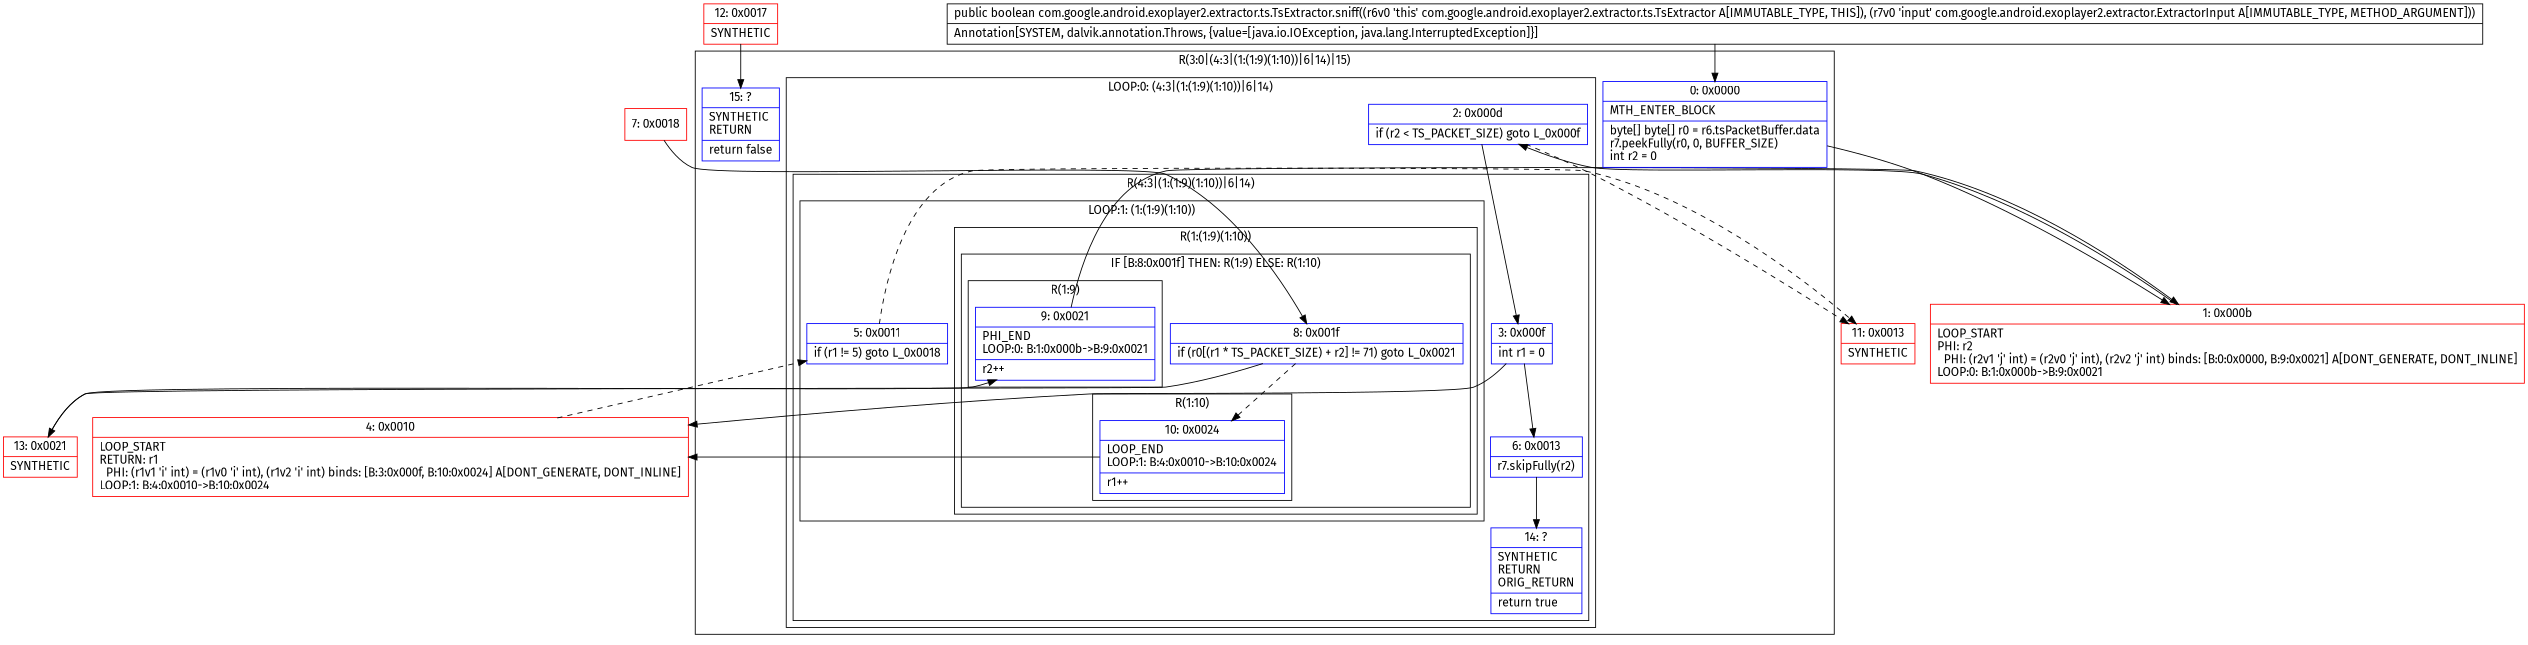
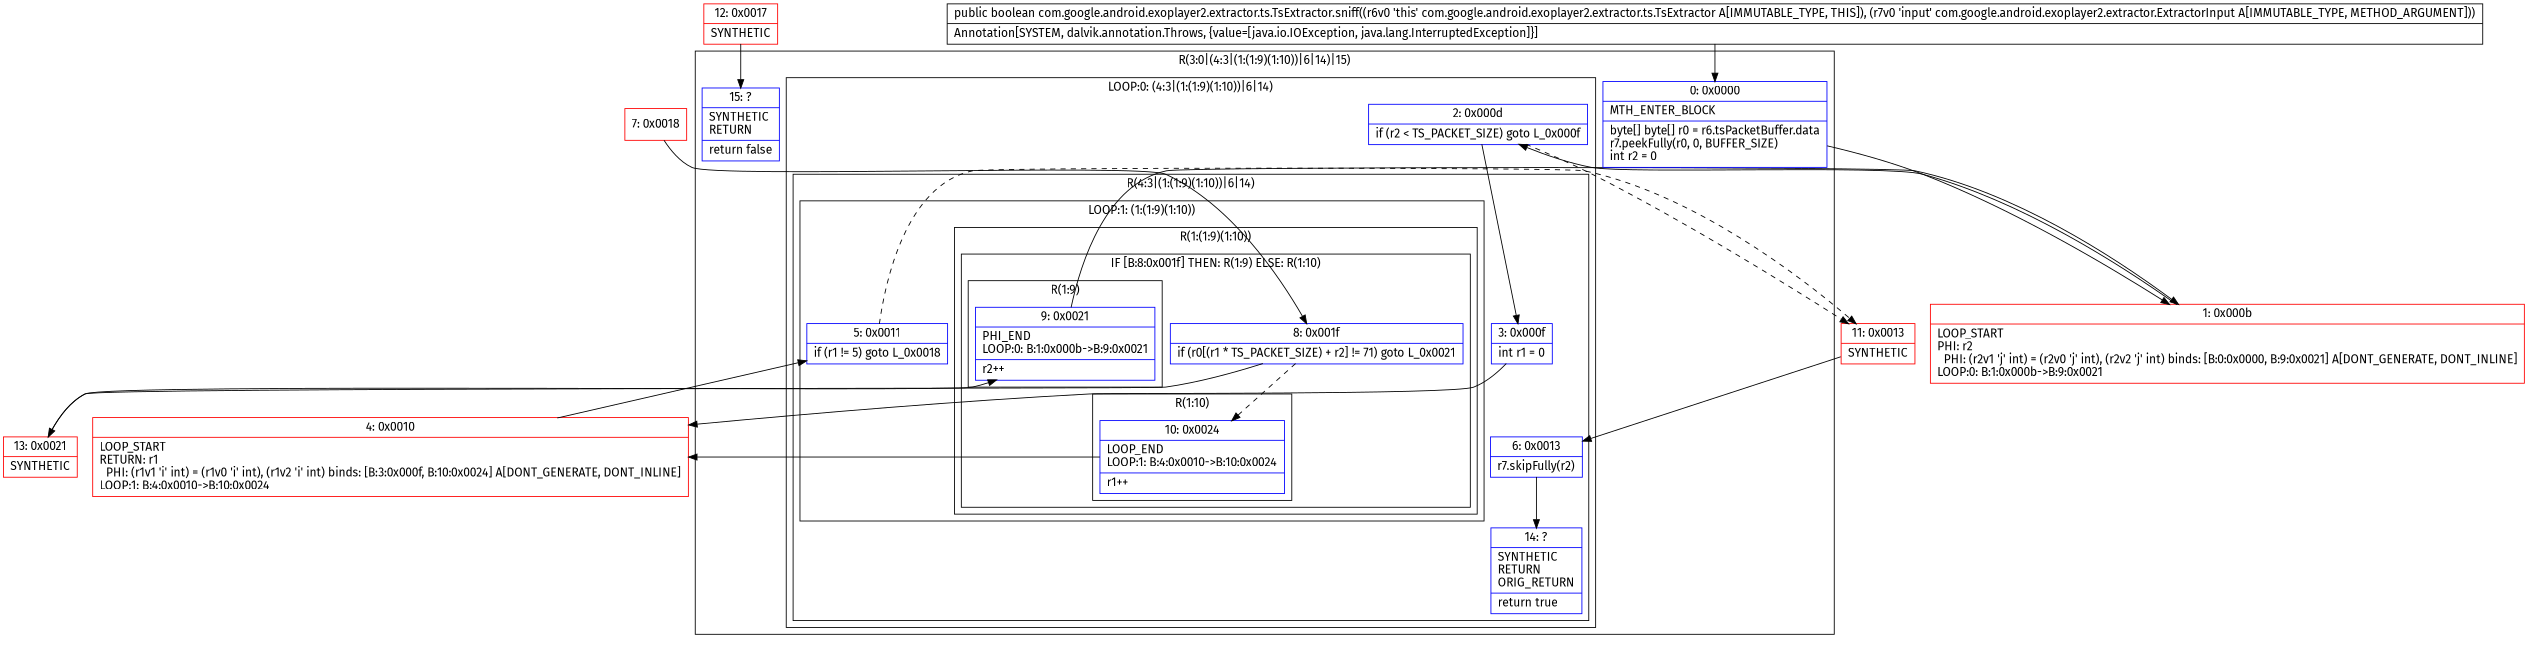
  digraph {
    fontname="Fira Sans"
    node [color=blue fontname="Fira Sans" shape=record]
    edge [fontname="Fira Sans"]
    n1 [label="{9\:\ 0x0021|PHI_END\lLOOP:0: B:1:0x000b\-\>B:9:0x0021\l|r2++\l}"]
    n2 [label="{10\:\ 0x0024|LOOP_END\lLOOP:1: B:4:0x0010\-\>B:10:0x0024\l|r1++\l}"]
    n3 [label="{8\:\ 0x001f|if (r0[(r1 * TS_PACKET_SIZE) + r2] != 71) goto L_0x0021\l}"]
    n4 [label="{5\:\ 0x0011|if (r1 != 5) goto L_0x0018\l}"]
    n5 [label="{3\:\ 0x000f|int r1 = 0\l}"]
    n6 [label="{6\:\ 0x0013|r7.skipFully(r2)\l}"]
    n7 [label="{14\:\ ?|SYNTHETIC\lRETURN\lORIG_RETURN\l|return true\l}"]
    n8 [label="{2\:\ 0x000d|if (r2 \< TS_PACKET_SIZE) goto L_0x000f\l}"]
    n9 [label="{0\:\ 0x0000|MTH_ENTER_BLOCK\l|byte[] byte[] r0 = r6.tsPacketBuffer.data\lr7.peekFully(r0, 0, BUFFER_SIZE)\lint r2 = 0\l}"]
    n10 [label="{15\:\ ?|SYNTHETIC\lRETURN\l|return false\l}"]
    n11 [color=red label="{1\:\ 0x000b|LOOP_START\lPHI: r2 \l  PHI: (r2v1 'j' int) = (r2v0 'j' int), (r2v2 'j' int) binds: [B:0:0x0000, B:9:0x0021] A[DONT_GENERATE, DONT_INLINE]\lLOOP:0: B:1:0x000b\-\>B:9:0x0021\l}"]
    n12 [color=red label="{4\:\ 0x0010|LOOP_START\lRETURN: r1 \l  PHI: (r1v1 'i' int) = (r1v0 'i' int), (r1v2 'i' int) binds: [B:3:0x000f, B:10:0x0024] A[DONT_GENERATE, DONT_INLINE]\lLOOP:1: B:4:0x0010\-\>B:10:0x0024\l}"]
    n13 [color=red label="{13\:\ 0x0021|SYNTHETIC\l}"]
    n14 [color=red label="{11\:\ 0x0013|SYNTHETIC\l}"]
    n15 [color=red label="{12\:\ 0x0017|SYNTHETIC\l}"]
    n16 [color=red label="{7\:\ 0x0018}"]
    n17 [label="{public boolean com.google.android.exoplayer2.extractor.ts.TsExtractor.sniff((r6v0 'this' com.google.android.exoplayer2.extractor.ts.TsExtractor A[IMMUTABLE_TYPE, THIS]), (r7v0 'input' com.google.android.exoplayer2.extractor.ExtractorInput A[IMMUTABLE_TYPE, METHOD_ARGUMENT]))  | Annotation[SYSTEM, dalvik.annotation.Throws, \{value=[java.io.IOException, java.lang.InterruptedException]\}]\l}" color=""]
    subgraph cluster_1 {
      label="R(3:0|(4:3|(1:(1:9)(1:10))|6|14)|15)"
      n9
      n10
      subgraph cluster_2 {
        label="LOOP:0: (4:3|(1:(1:9)(1:10))|6|14)"
        n8
        subgraph cluster_3 {
          label="R(4:3|(1:(1:9)(1:10))|6|14)"
          n5
          n6
          n7
          subgraph cluster_4 {
            label="LOOP:1: (1:(1:9)(1:10))"
            n4
            subgraph cluster_5 {
              label="R(1:(1:9)(1:10))"
              subgraph cluster_6 {
                label="IF [B:8:0x001f] THEN: R(1:9) ELSE: R(1:10)"
                n3
                subgraph cluster_7 {
                  label="R(1:9)"
                  n1
                }
                subgraph cluster_8 {
                  label="R(1:10)"
                  n2
                }
              }
            }
          }
        }
      }
    }
    n1 -> n11
    n2 -> n12
    n3 -> n2 [style=dashed]
    n3 -> n13
    n4 -> n14 [style=dashed]
    n5 -> n12
    n6 -> n7
    n8 -> n5
    n8 -> n14 [style=dashed]
    n9 -> n11
    n11 -> n8
-   n12 -> n4 [style=dashed]
+   n12 -> n4
    n13 -> n1
-   n5 -> n6
+   n14 -> n6
    n15 -> n10
    n16 -> n3
    n17 -> n9
  }
